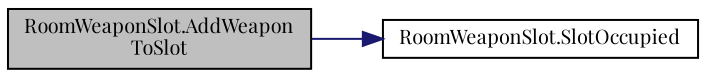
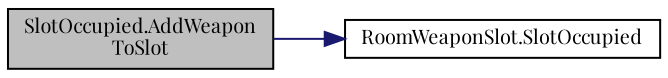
  digraph {
    rankdir=LR
    fontname="Playfair Display"
    node [color=black fontname="Playfair Display" fontsize=10 shape=record style=filled]
-   n1 [fillcolor=grey75 fontcolor=black height=0.2 label="RoomWeaponSlot.AddWeapon\lToSlot" width=0.4]
+   n1 [fillcolor=grey75 fontcolor=black height=0.2 label="SlotOccupied.AddWeapon\lToSlot" width=0.4]
    n2 [fillcolor=white height=0.2 label="RoomWeaponSlot.SlotOccupied" width=0.4]
    n1 -> n2 [color=midnightblue fontname="Playfair Display" fontsize=10 labelfontname=Helvetica labelfontsize=10 style=solid]
  }
